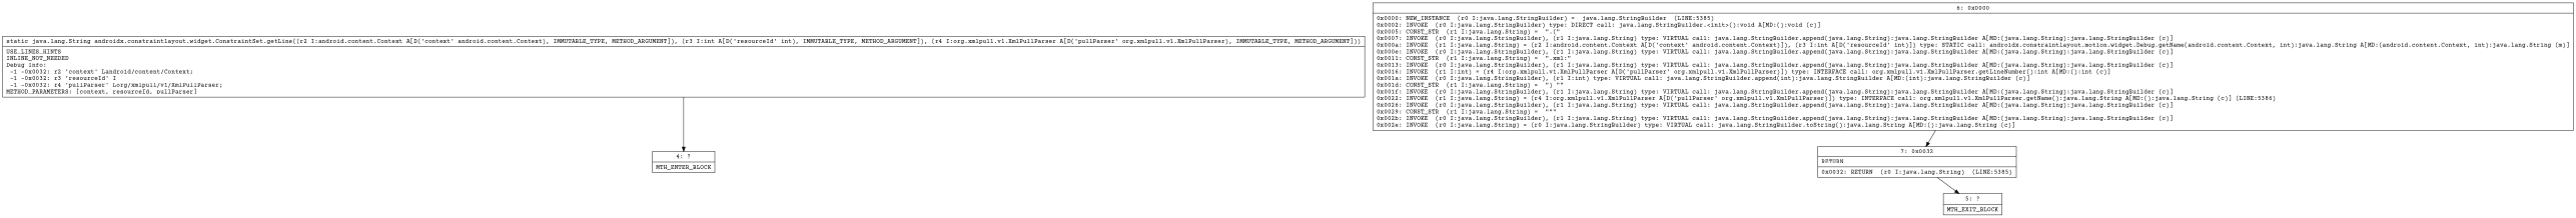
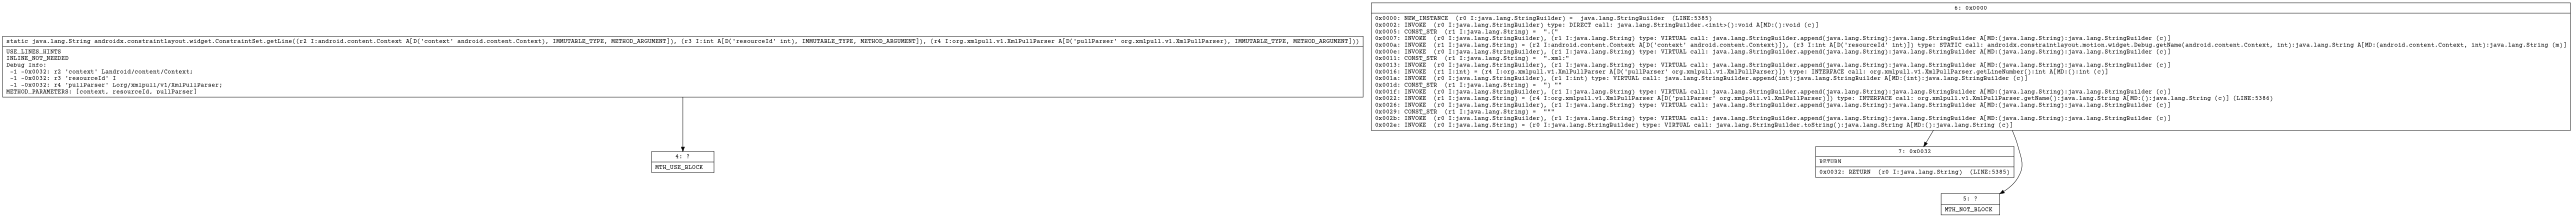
  digraph {
    fontname="Courier Prime"
    node [fontname="Courier Prime" shape=record]
    edge [fontname="Courier Prime"]
-   n1 [label="{4\:\ ?|MTH_ENTER_BLOCK\l}"]
+   n1 [label="{4\:\ ?|MTH_USE_BLOCK\l}"]
    n2 [label="{6\:\ 0x0000|0x0000: NEW_INSTANCE  (r0 I:java.lang.StringBuilder) =  java.lang.StringBuilder  (LINE:5385)\l0x0002: INVOKE  (r0 I:java.lang.StringBuilder) type: DIRECT call: java.lang.StringBuilder.\<init\>():void A[MD:():void (c)]\l0x0005: CONST_STR  (r1 I:java.lang.String) =  \".(\" \l0x0007: INVOKE  (r0 I:java.lang.StringBuilder), (r1 I:java.lang.String) type: VIRTUAL call: java.lang.StringBuilder.append(java.lang.String):java.lang.StringBuilder A[MD:(java.lang.String):java.lang.StringBuilder (c)]\l0x000a: INVOKE  (r1 I:java.lang.String) = (r2 I:android.content.Context A[D('context' android.content.Context)]), (r3 I:int A[D('resourceId' int)]) type: STATIC call: androidx.constraintlayout.motion.widget.Debug.getName(android.content.Context, int):java.lang.String A[MD:(android.content.Context, int):java.lang.String (m)]\l0x000e: INVOKE  (r0 I:java.lang.StringBuilder), (r1 I:java.lang.String) type: VIRTUAL call: java.lang.StringBuilder.append(java.lang.String):java.lang.StringBuilder A[MD:(java.lang.String):java.lang.StringBuilder (c)]\l0x0011: CONST_STR  (r1 I:java.lang.String) =  \".xml:\" \l0x0013: INVOKE  (r0 I:java.lang.StringBuilder), (r1 I:java.lang.String) type: VIRTUAL call: java.lang.StringBuilder.append(java.lang.String):java.lang.StringBuilder A[MD:(java.lang.String):java.lang.StringBuilder (c)]\l0x0016: INVOKE  (r1 I:int) = (r4 I:org.xmlpull.v1.XmlPullParser A[D('pullParser' org.xmlpull.v1.XmlPullParser)]) type: INTERFACE call: org.xmlpull.v1.XmlPullParser.getLineNumber():int A[MD:():int (c)]\l0x001a: INVOKE  (r0 I:java.lang.StringBuilder), (r1 I:int) type: VIRTUAL call: java.lang.StringBuilder.append(int):java.lang.StringBuilder A[MD:(int):java.lang.StringBuilder (c)]\l0x001d: CONST_STR  (r1 I:java.lang.String) =  \") \"\" \l0x001f: INVOKE  (r0 I:java.lang.StringBuilder), (r1 I:java.lang.String) type: VIRTUAL call: java.lang.StringBuilder.append(java.lang.String):java.lang.StringBuilder A[MD:(java.lang.String):java.lang.StringBuilder (c)]\l0x0022: INVOKE  (r1 I:java.lang.String) = (r4 I:org.xmlpull.v1.XmlPullParser A[D('pullParser' org.xmlpull.v1.XmlPullParser)]) type: INTERFACE call: org.xmlpull.v1.XmlPullParser.getName():java.lang.String A[MD:():java.lang.String (c)] (LINE:5386)\l0x0026: INVOKE  (r0 I:java.lang.StringBuilder), (r1 I:java.lang.String) type: VIRTUAL call: java.lang.StringBuilder.append(java.lang.String):java.lang.StringBuilder A[MD:(java.lang.String):java.lang.StringBuilder (c)]\l0x0029: CONST_STR  (r1 I:java.lang.String) =  \"\"\" \l0x002b: INVOKE  (r0 I:java.lang.StringBuilder), (r1 I:java.lang.String) type: VIRTUAL call: java.lang.StringBuilder.append(java.lang.String):java.lang.StringBuilder A[MD:(java.lang.String):java.lang.StringBuilder (c)]\l0x002e: INVOKE  (r0 I:java.lang.String) = (r0 I:java.lang.StringBuilder) type: VIRTUAL call: java.lang.StringBuilder.toString():java.lang.String A[MD:():java.lang.String (c)]\l}"]
    n3 [label="{7\:\ 0x0032|RETURN\l|0x0032: RETURN  (r0 I:java.lang.String)  (LINE:5385)\l}"]
-   n4 [label="{5\:\ ?|MTH_EXIT_BLOCK\l}"]
+   n4 [label="{5\:\ ?|MTH_NOT_BLOCK\l}"]
    n5 [label="{static java.lang.String androidx.constraintlayout.widget.ConstraintSet.getLine((r2 I:android.content.Context A[D('context' android.content.Context), IMMUTABLE_TYPE, METHOD_ARGUMENT]), (r3 I:int A[D('resourceId' int), IMMUTABLE_TYPE, METHOD_ARGUMENT]), (r4 I:org.xmlpull.v1.XmlPullParser A[D('pullParser' org.xmlpull.v1.XmlPullParser), IMMUTABLE_TYPE, METHOD_ARGUMENT]))  | USE_LINES_HINTS\lINLINE_NOT_NEEDED\lDebug Info:\l  \-1 \-0x0032: r2 'context' Landroid\/content\/Context;\l  \-1 \-0x0032: r3 'resourceId' I\l  \-1 \-0x0032: r4 'pullParser' Lorg\/xmlpull\/v1\/XmlPullParser;\lMETHOD_PARAMETERS: [context, resourceId, pullParser]\l}"]
    n2 -> n3
-   n3 -> n4
+   n2 -> n4
    n5 -> n1
  }
